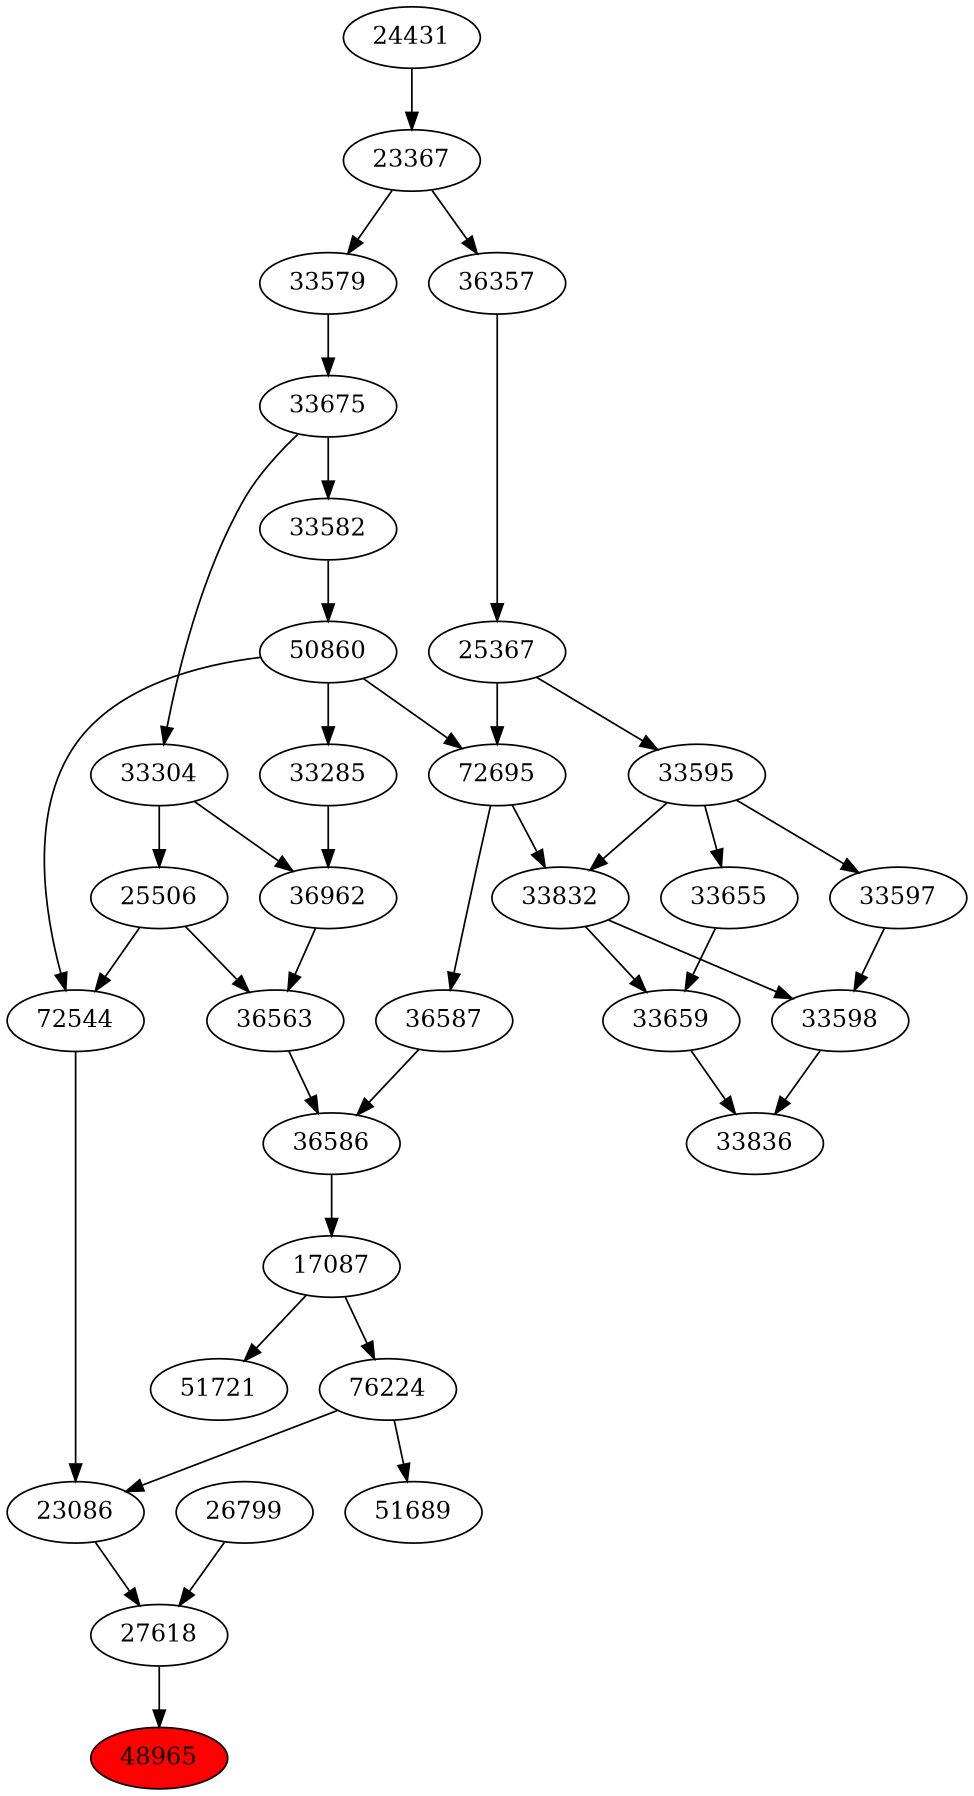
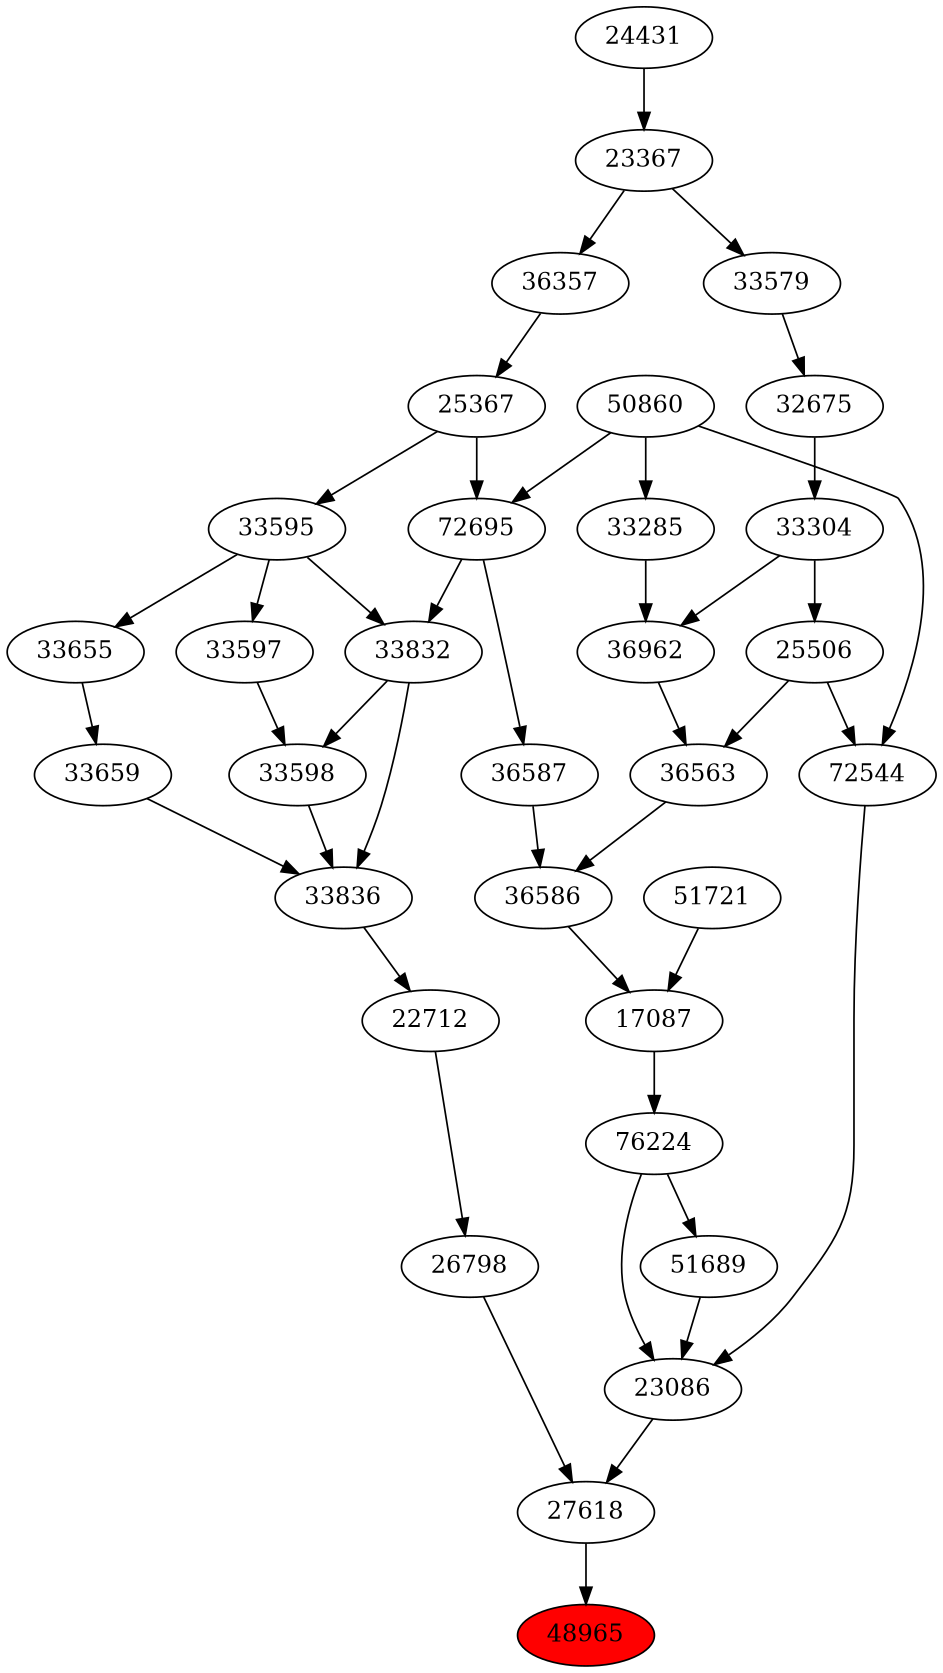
  strict digraph {
    n1 [fillcolor=red label=48965 style=filled]
    n2 [label=27618]
-   n3 [label=26799]
+   n3 [label=26798]
    n4 [label=23086]
+   n5 [label=22712]
    n6 [label=72544]
    n7 [label=51689]
    n8 [label=76224]
    n9 [label=33836]
    n10 [label=50860]
    n11 [label=72695]
    n12 [label=33285]
    n13 [label=33832]
    n14 [label=36587]
    n15 [label=36962]
    n16 [label=25506]
    n17 [label=36563]
    n18 [label=36586]
    n19 [label=51721]
    n20 [label=17087]
    n21 [label=33659]
    n22 [label=33598]
-   n23 [label=33582]
    n24 [label=33304]
    n25 [label=33655]
    n26 [label=33597]
-   n27 [label=33675]
+   n27 [label=32675]
    n28 [label=33595]
    n29 [label=33579]
    n30 [label=25367]
    n31 [label=23367]
    n32 [label=36357]
    n33 [label=24431]
    n2 -> n1
    n3 -> n2
    n4 -> n2
+   n5 -> n3
    n6 -> n4
+   n7 -> n4
    n8 -> n4
    n8 -> n7
+   n9 -> n5
    n10 -> n6
    n10 -> n11
    n10 -> n12
    n11 -> n13
    n11 -> n14
    n12 -> n15
-   n13 -> n21
+   n13 -> n9
    n13 -> n22
    n14 -> n18
    n15 -> n17
    n16 -> n6
    n16 -> n17
    n17 -> n18
    n18 -> n20
    n20 -> n8
-   n20 -> n19
+   n19 -> n20
    n21 -> n9
    n22 -> n9
-   n23 -> n10
    n24 -> n15
    n24 -> n16
    n25 -> n21
    n26 -> n22
-   n27 -> n23
    n27 -> n24
    n28 -> n13
    n28 -> n25
    n28 -> n26
    n29 -> n27
    n30 -> n11
    n30 -> n28
    n31 -> n29
    n31 -> n32
    n32 -> n30
    n33 -> n31
  }
